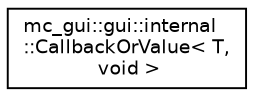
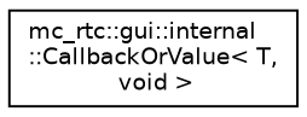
  digraph {
    rankdir=LR
-   n1 [color=black fillcolor=white fontname=Helvetica fontsize=10 height=0.2 label="mc_gui::gui::internal\l::CallbackOrValue\< T,\l void \>" shape=record style=filled width=0.4]
+   n1 [color=black fillcolor=white fontname=Helvetica fontsize=10 height=0.2 label="mc_rtc::gui::internal\l::CallbackOrValue\< T,\l void \>" shape=record style=filled width=0.4]
  }
